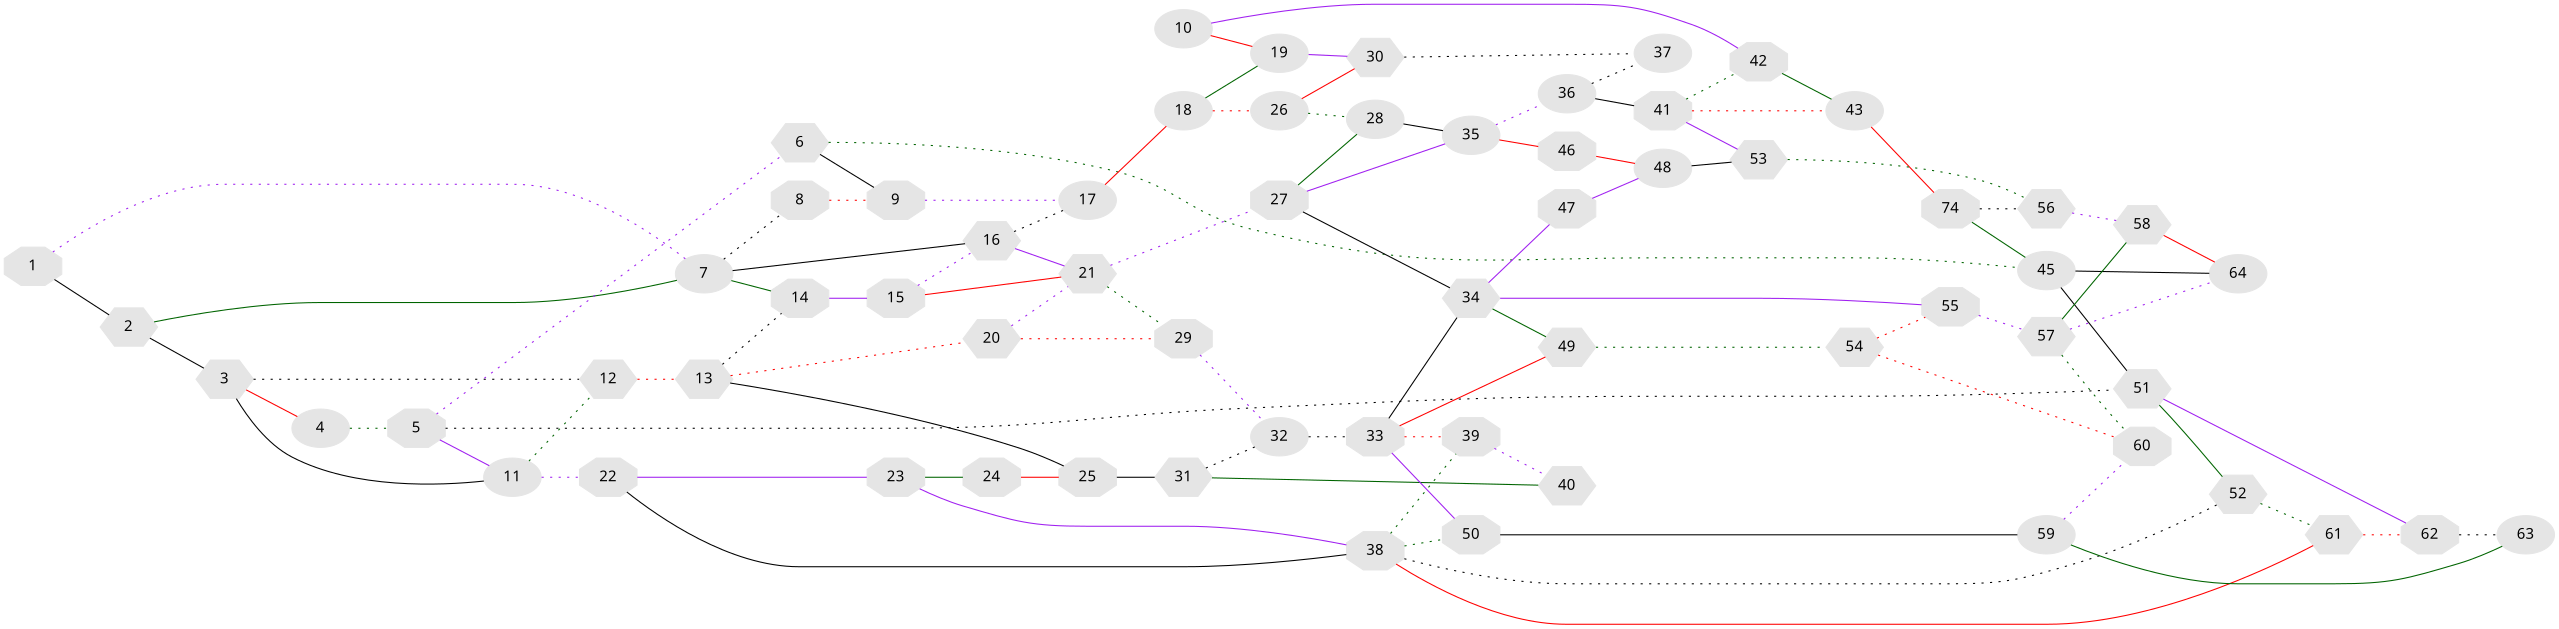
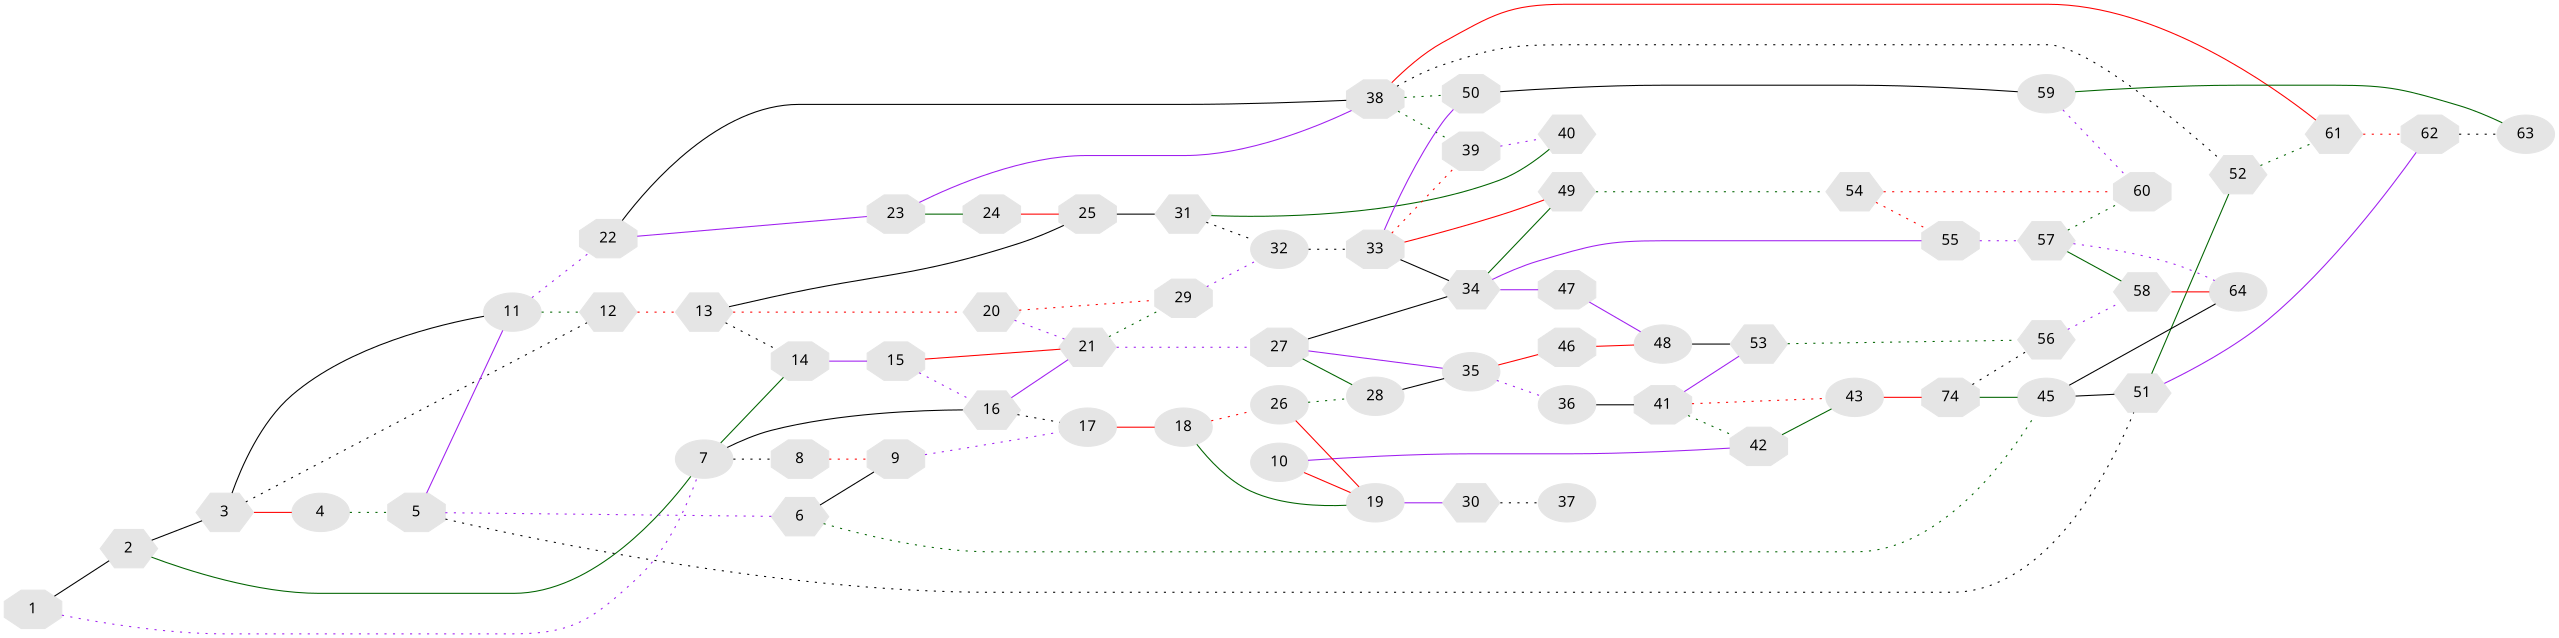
  graph {
    fontname="Noto Sans"
    rankdir=LR
    node [color=gray90 fontname="Noto Sans" shape=octagon style=filled]
    edge [color=black fontname="Noto Sans" style=solid weight=1.0]
    2 [shape=hexagon]
    1
    7 [shape=ellipse]
    3 [shape=hexagon]
    8
    14
    16 [shape=hexagon]
    4 [shape=ellipse]
    11 [shape=ellipse]
    12 [shape=hexagon]
    5
    22
    13 [shape=hexagon]
    6 [shape=hexagon]
    51 [shape=hexagon]
    9
    45 [shape=ellipse]
    52 [shape=hexagon]
    62
    17 [shape=ellipse]
    10 [shape=ellipse]
    19 [shape=ellipse]
    42
    64 [shape=ellipse]
    15
    21 [shape=hexagon]
    18 [shape=ellipse]
    30 [shape=hexagon]
    43 [shape=ellipse]
    23
    38
    20 [shape=hexagon]
    25
    29
    31 [shape=hexagon]
    27
    26 [shape=ellipse]
    28 [shape=ellipse]
    37 [shape=ellipse]
    32 [shape=ellipse]
    34 [shape=hexagon]
    35 [shape=ellipse]
    24
    39
    50
    61 [shape=hexagon]
    40 [shape=hexagon]
    49 [shape=hexagon]
    47
    55
    36 [shape=ellipse]
    46
    33
    54 [shape=hexagon]
    59 [shape=ellipse]
    48 [shape=ellipse]
    57 [shape=hexagon]
    41
    53 [shape=hexagon]
    n60 [label=74]
    56 [shape=hexagon]
    58 [shape=hexagon]
    60
    63 [shape=ellipse]
    2 -- 7 [color=darkgreen]
    2 -- 3 [weight=2.0]
    1 -- 2
    1 -- 7 [color=purple style=dotted]
    7 -- 8 [style=dotted weight=2.0]
    7 -- 14 [color=darkgreen]
    7 -- 16
    3 -- 4 [color=red weight=2.0]
    3 -- 11
    3 -- 12 [style=dotted]
    8 -- 9 [color=red style=dotted]
    14 -- 15 [color=purple]
    16 -- 17 [style=dotted]
    16 -- 21 [color=purple]
    4 -- 5 [color=darkgreen style=dotted]
    11 -- 12 [color=darkgreen style=dotted]
    11 -- 22 [color=purple style=dotted weight=2.0]
    12 -- 13 [color=red style=dotted weight=2.0]
    5 -- 11 [color=purple]
    5 -- 6 [color=purple style=dotted]
    5 -- 51 [style=dotted]
    22 -- 23 [color=purple]
    22 -- 38
    13 -- 14 [style=dotted]
    13 -- 20 [color=red style=dotted]
    13 -- 25 [weight=2.0]
    6 -- 9
    6 -- 45 [color=darkgreen style=dotted]
    51 -- 52 [color=darkgreen]
    51 -- 62 [color=purple]
    9 -- 17 [color=purple style=dotted]
    45 -- 51
    45 -- 64
    52 -- 61 [color=darkgreen style=dotted]
    62 -- 63 [style=dotted weight=4.0]
    17 -- 18 [color=red]
    10 -- 19 [color=red]
    10 -- 42 [color=purple]
    19 -- 30 [color=purple]
    42 -- 43 [color=darkgreen]
    15 -- 16 [color=purple style=dotted]
    15 -- 21 [color=red]
    21 -- 29 [color=darkgreen style=dotted]
    21 -- 27 [color=purple style=dotted weight=2.0]
    18 -- 19 [color=darkgreen]
    18 -- 26 [color=red style=dotted]
    30 -- 37 [style=dotted]
    43 -- n60 [color=red weight=4.0]
    23 -- 38 [color=purple]
    23 -- 24 [color=darkgreen]
    38 -- 52 [style=dotted]
    38 -- 39 [color=darkgreen style=dotted]
    38 -- 50 [color=darkgreen style=dotted]
    38 -- 61 [color=red]
    20 -- 21 [color=purple style=dotted]
    20 -- 29 [color=red style=dotted]
    25 -- 31 [weight=2.0]
    29 -- 32 [color=purple style=dotted]
    31 -- 32 [style=dotted]
    31 -- 40 [color=darkgreen weight=2.0]
    27 -- 28 [color=darkgreen]
    27 -- 34
    27 -- 35 [color=purple]
-   26 -- 30 [color=red weight=2.0]
+   26 -- 19 [color=red weight=2.0]
    26 -- 28 [color=darkgreen style=dotted]
    28 -- 35
    32 -- 33 [style=dotted]
    34 -- 49 [color=darkgreen]
    34 -- 47 [color=purple weight=2.0]
    34 -- 55 [color=purple]
    35 -- 36 [color=purple style=dotted weight=2.0]
    35 -- 46 [color=red weight=2.0]
    24 -- 25 [color=red weight=2.0]
    39 -- 40 [color=purple style=dotted]
    50 -- 59
    61 -- 62 [color=red style=dotted]
    49 -- 54 [color=darkgreen style=dotted]
    47 -- 48 [color=purple]
    55 -- 57 [color=purple style=dotted]
-   36 -- 37 [style=dotted weight=2.0]
    36 -- 41 [weight=2.0]
    46 -- 48 [color=red]
    33 -- 34
    33 -- 39 [color=red style=dotted]
    33 -- 50 [color=purple weight=2.0]
    33 -- 49 [color=red]
    54 -- 55 [color=red style=dotted]
    54 -- 60 [color=red style=dotted]
    59 -- 60 [color=purple style=dotted weight=2.0]
    59 -- 63 [color=darkgreen weight=2.0]
    48 -- 53
    57 -- 64 [color=purple style=dotted]
    57 -- 58 [color=darkgreen]
    57 -- 60 [color=darkgreen style=dotted weight=3.0]
    41 -- 42 [color=darkgreen style=dotted]
    41 -- 43 [color=red style=dotted]
    41 -- 53 [color=purple]
    53 -- 56 [color=darkgreen style=dotted]
    n60 -- 45 [color=darkgreen]
    n60 -- 56 [style=dotted]
    56 -- 58 [color=purple style=dotted]
    58 -- 64 [color=red]
  }
